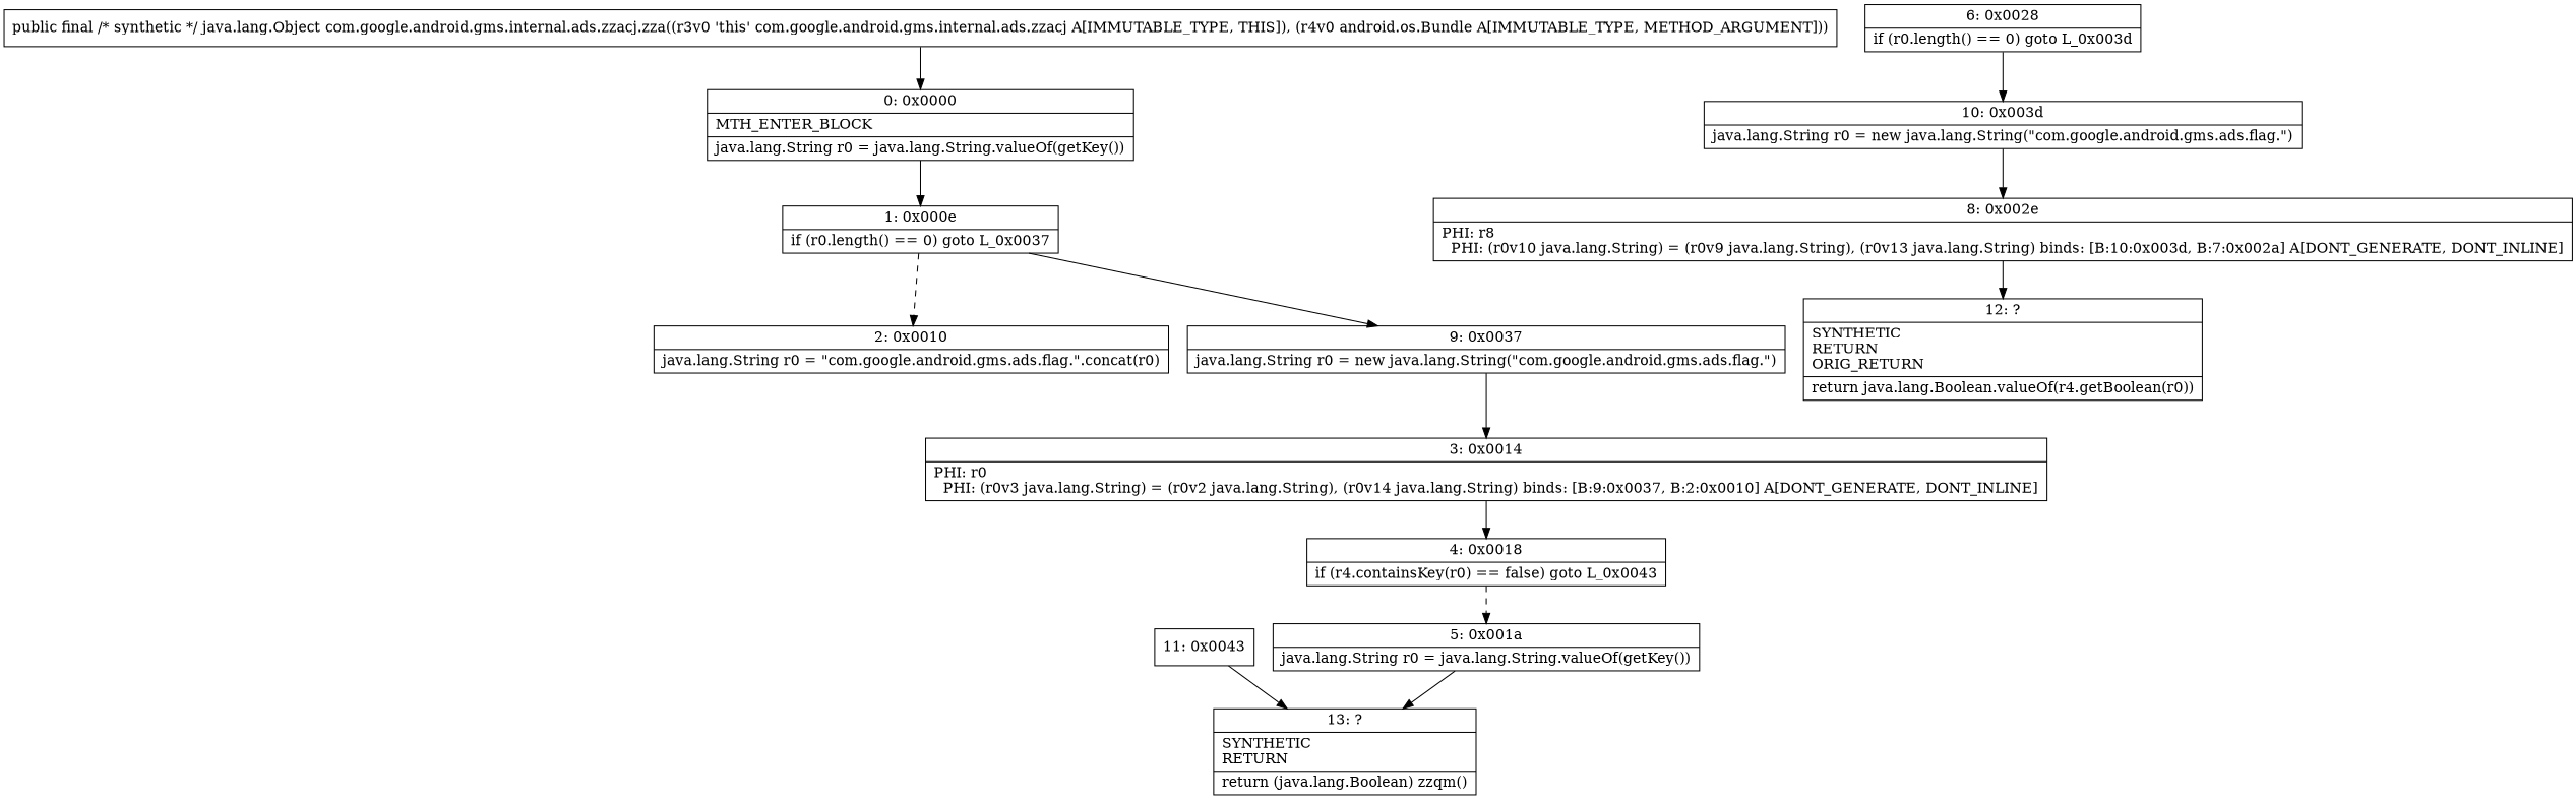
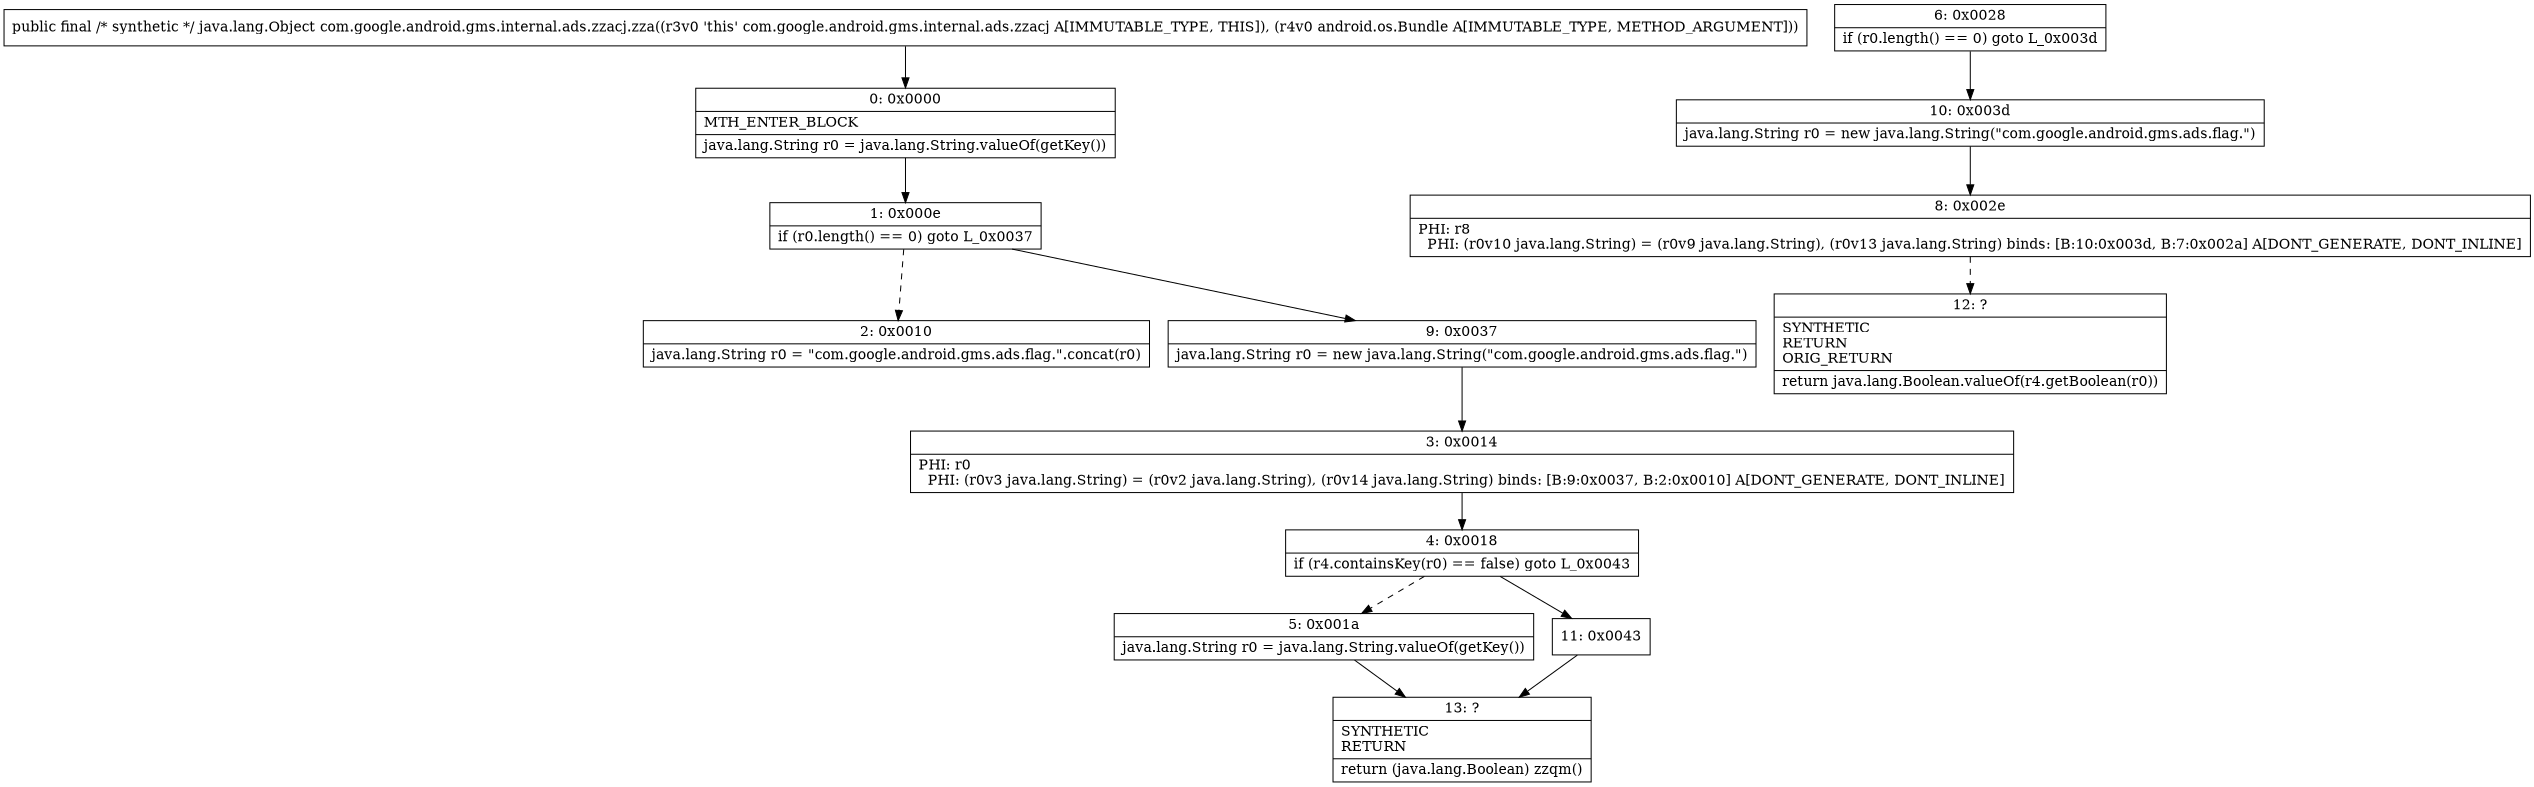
  digraph {
    node [shape=record]
    n1 [label="{0\:\ 0x0000|MTH_ENTER_BLOCK\l|java.lang.String r0 = java.lang.String.valueOf(getKey())\l}"]
    n2 [label="{1\:\ 0x000e|if (r0.length() == 0) goto L_0x0037\l}"]
    n3 [label="{2\:\ 0x0010|java.lang.String r0 = \"com.google.android.gms.ads.flag.\".concat(r0)\l}"]
    n4 [label="{9\:\ 0x0037|java.lang.String r0 = new java.lang.String(\"com.google.android.gms.ads.flag.\")\l}"]
    n5 [label="{3\:\ 0x0014|PHI: r0 \l  PHI: (r0v3 java.lang.String) = (r0v2 java.lang.String), (r0v14 java.lang.String) binds: [B:9:0x0037, B:2:0x0010] A[DONT_GENERATE, DONT_INLINE]\l}"]
    n6 [label="{4\:\ 0x0018|if (r4.containsKey(r0) == false) goto L_0x0043\l}"]
    n7 [label="{5\:\ 0x001a|java.lang.String r0 = java.lang.String.valueOf(getKey())\l}"]
    n8 [label="{11\:\ 0x0043}"]
    n9 [label="{13\:\ ?|SYNTHETIC\lRETURN\l|return (java.lang.Boolean) zzqm()\l}"]
    n10 [label="{6\:\ 0x0028|if (r0.length() == 0) goto L_0x003d\l}"]
    n11 [label="{10\:\ 0x003d|java.lang.String r0 = new java.lang.String(\"com.google.android.gms.ads.flag.\")\l}"]
    n12 [label="{8\:\ 0x002e|PHI: r8 \l  PHI: (r0v10 java.lang.String) = (r0v9 java.lang.String), (r0v13 java.lang.String) binds: [B:10:0x003d, B:7:0x002a] A[DONT_GENERATE, DONT_INLINE]\l}"]
    n13 [label="{12\:\ ?|SYNTHETIC\lRETURN\lORIG_RETURN\l|return java.lang.Boolean.valueOf(r4.getBoolean(r0))\l}"]
    n14 [label="{public final \/* synthetic *\/ java.lang.Object com.google.android.gms.internal.ads.zzacj.zza((r3v0 'this' com.google.android.gms.internal.ads.zzacj A[IMMUTABLE_TYPE, THIS]), (r4v0 android.os.Bundle A[IMMUTABLE_TYPE, METHOD_ARGUMENT])) }"]
    n1 -> n2
    n2 -> n3 [style=dashed]
    n2 -> n4
    n4 -> n5
    n5 -> n6
    n6 -> n7 [style=dashed]
+   n6 -> n8
    n7 -> n9
    n8 -> n9
    n10 -> n11
    n11 -> n12
-   n12 -> n13
+   n12 -> n13 [style=dashed]
    n14 -> n1
  }
